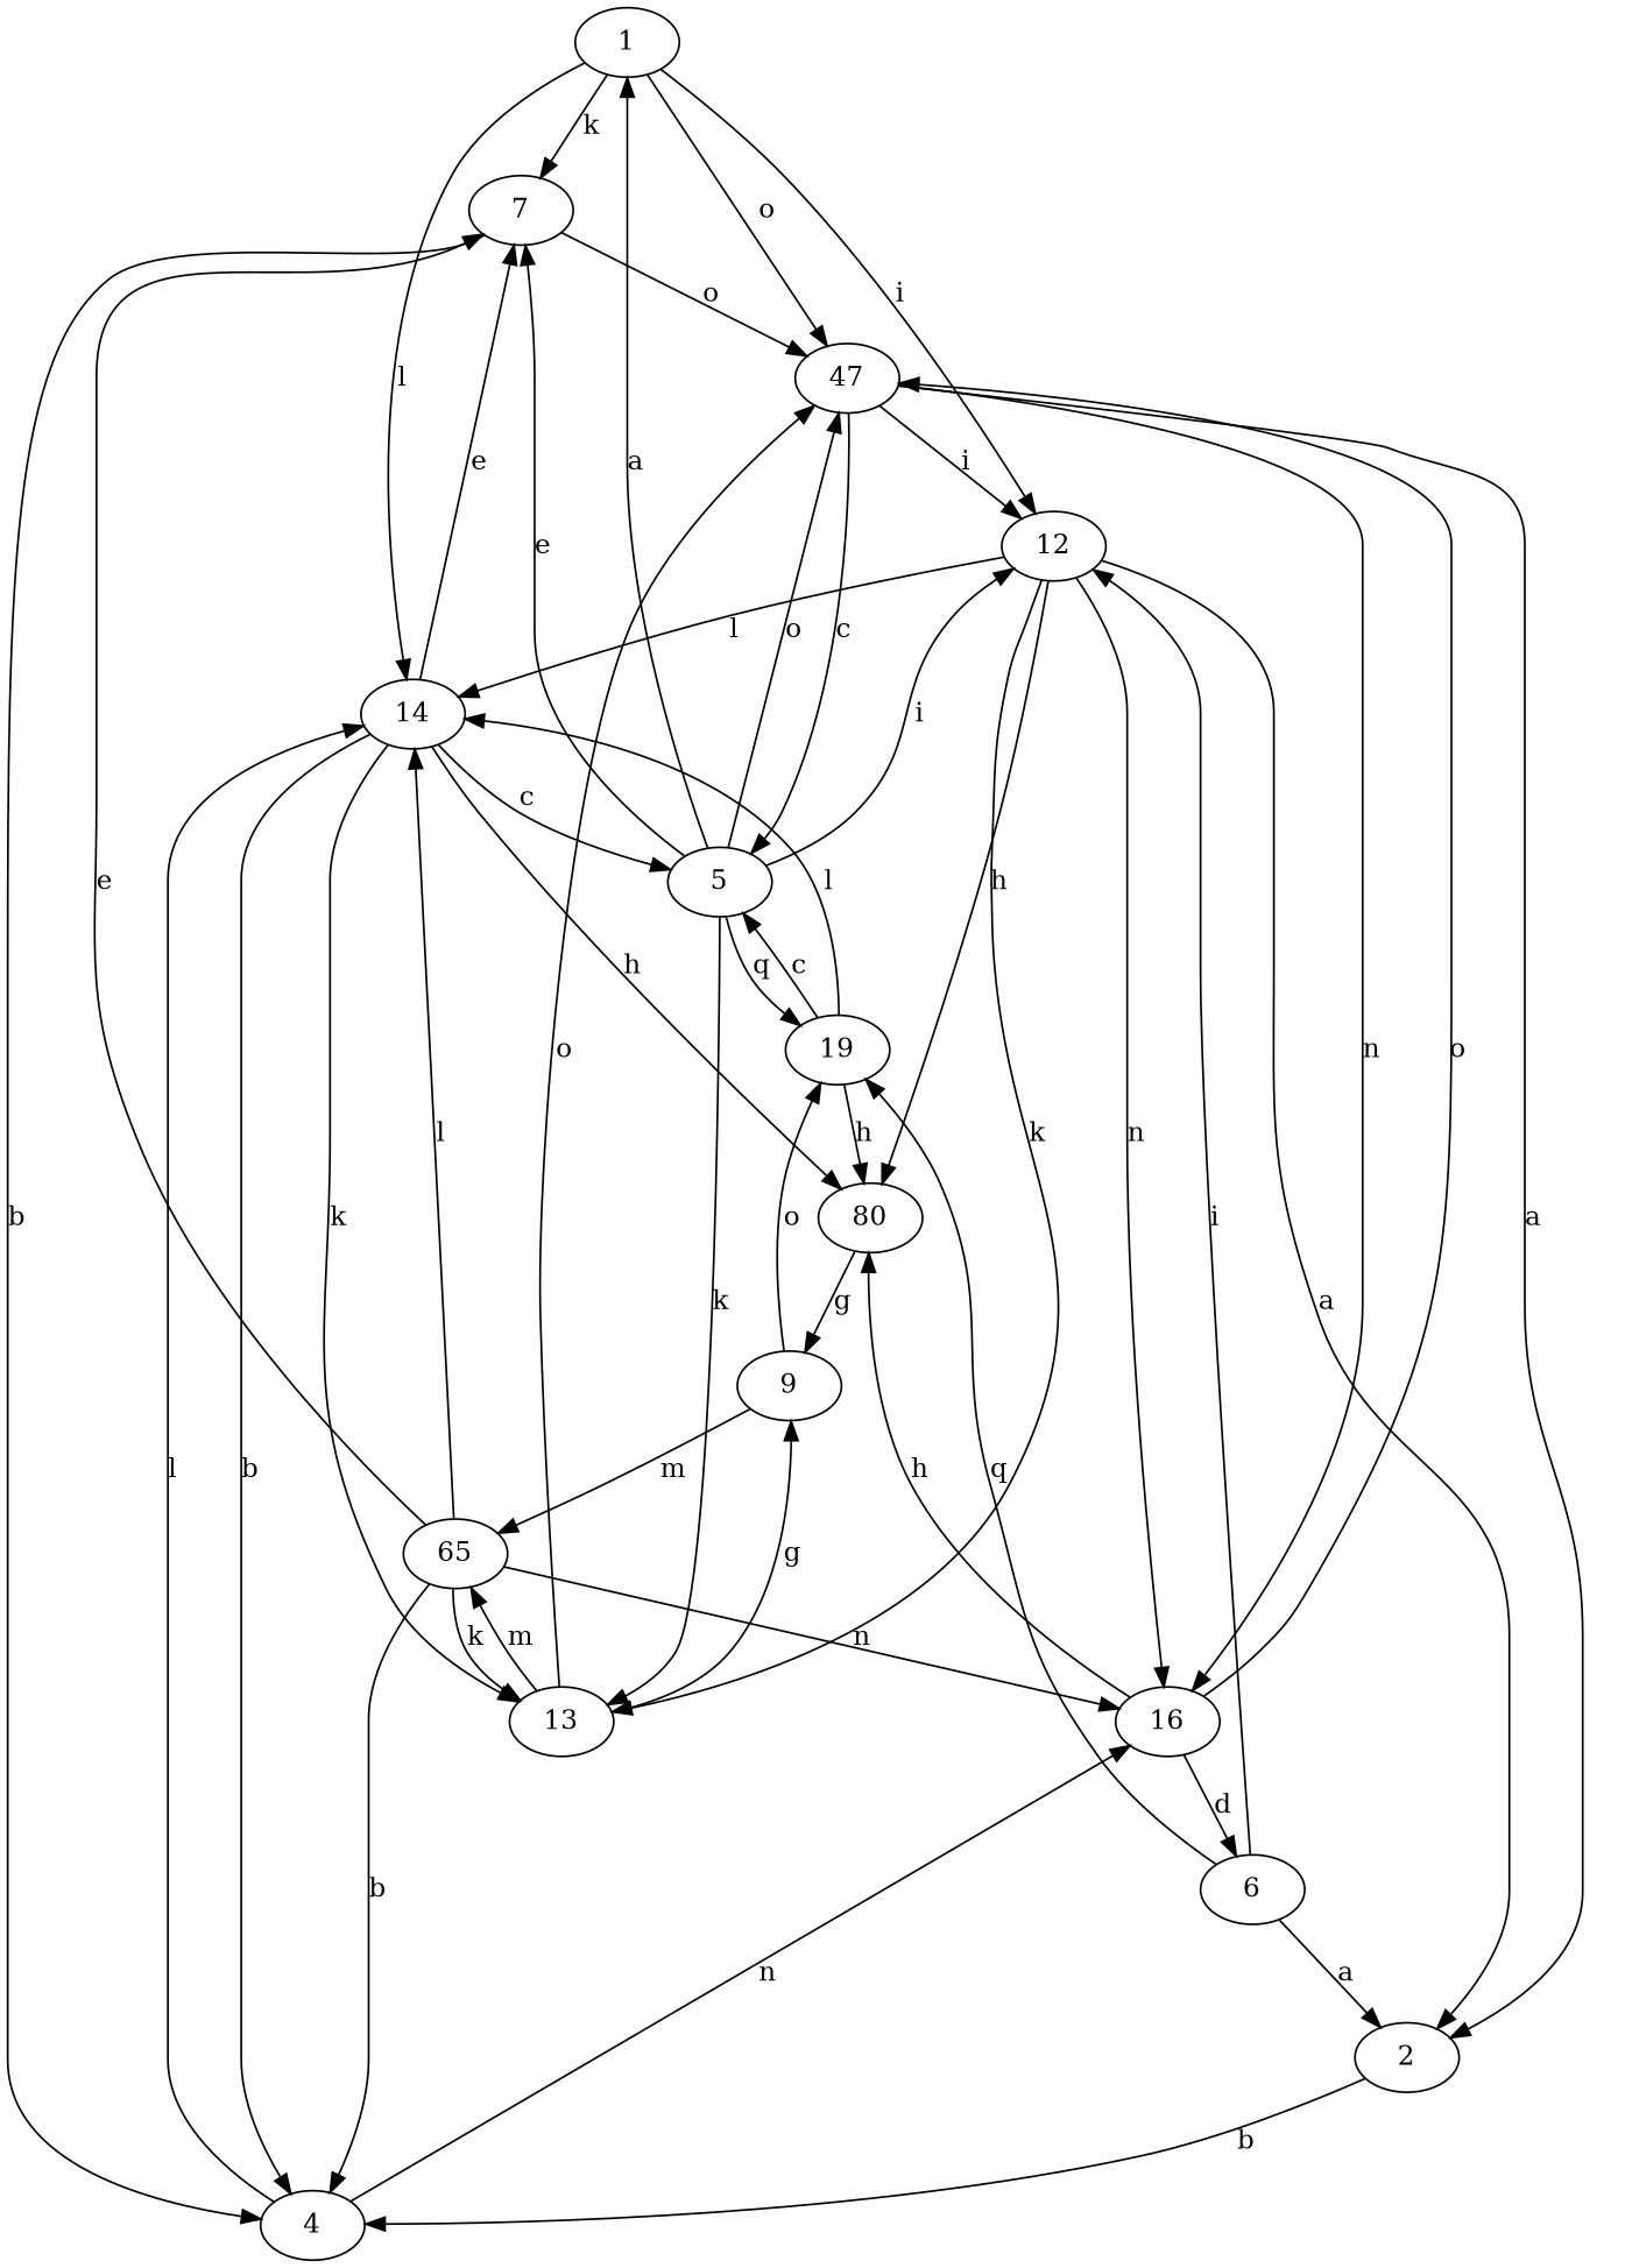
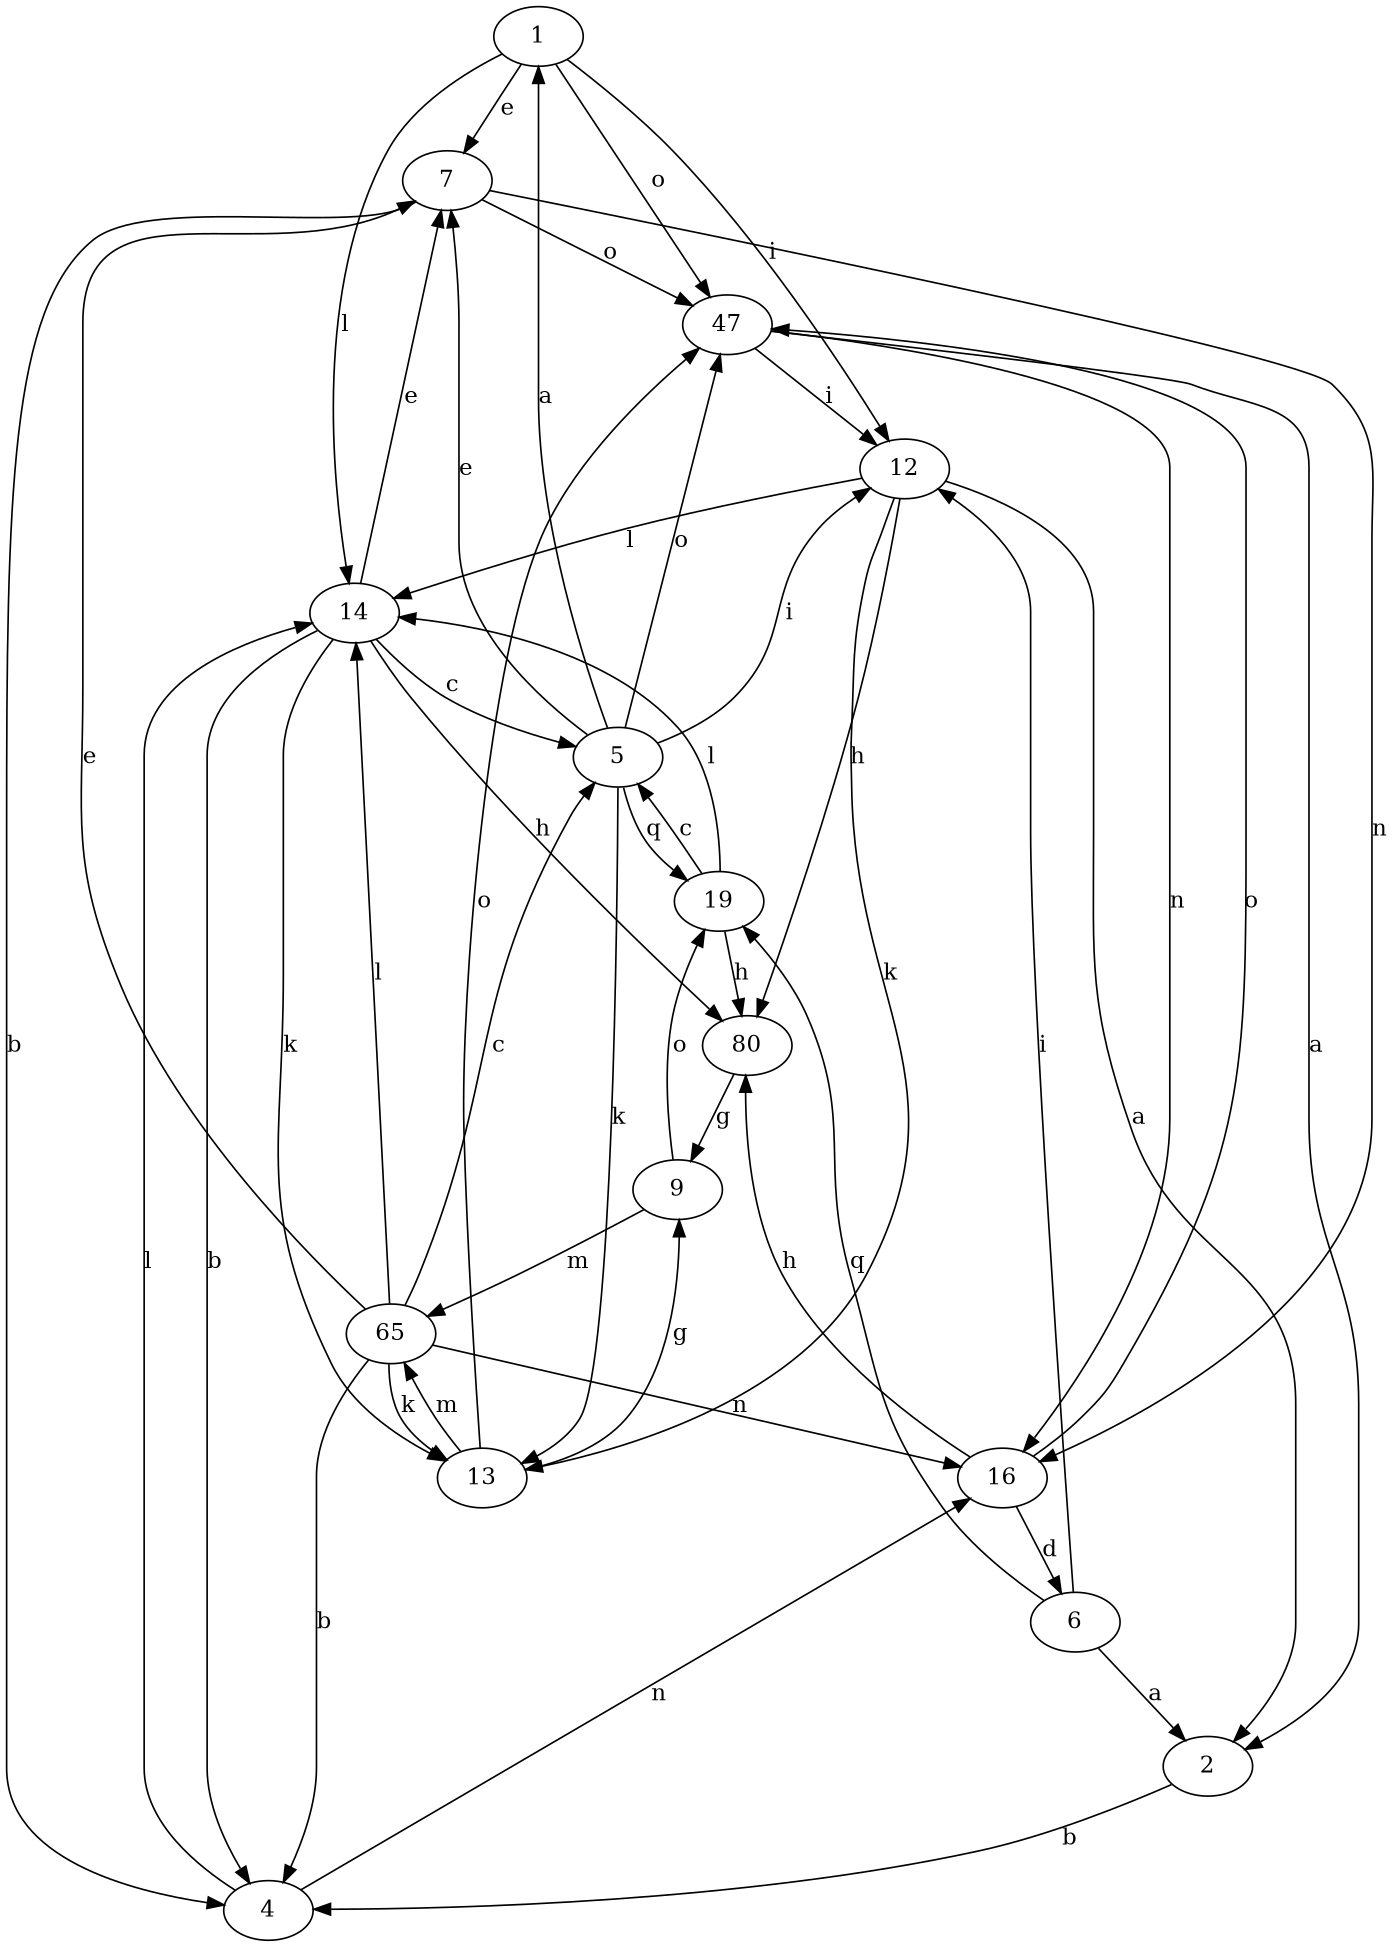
  strict digraph {
    1
    7
    12
    14
    n5 [label=47]
    4
    2
    16
    13
    n10 [label=80]
    5
    6
    19
    9
    n15 [label=65]
-   1 -> 7 [label=k]
+   1 -> 7 [label=e]
    1 -> 12 [label=i]
    1 -> 14 [label=l]
    1 -> n5 [label=o]
    7 -> n5 [label=o]
    7 -> 4 [label=b]
    12 -> 14 [label=l]
    12 -> 2 [label=a]
-   12 -> 16 [label=n]
+   7 -> 16 [label=n]
    12 -> 13 [label=k]
    12 -> n10 [label=h]
    14 -> 7 [label=e]
    14 -> 4 [label=b]
    14 -> 13 [label=k]
    14 -> n10 [label=h]
    14 -> 5 [label=c]
    n5 -> 12 [label=i]
    n5 -> 2 [label=a]
    n5 -> 16 [label=n]
-   n5 -> 5 [label=c]
+   n15 -> 5 [label=c]
    4 -> 14 [label=l]
    4 -> 16 [label=n]
    2 -> 4 [label=b]
    16 -> n5 [label=o]
    16 -> n10 [label=h]
    16 -> 6 [label=d]
    13 -> n5 [label=o]
    13 -> 9 [label=g]
    13 -> n15 [label=m]
    n10 -> 9 [label=g]
    5 -> 1 [label=a]
    5 -> 7 [label=e]
    5 -> 12 [label=i]
    5 -> n5 [label=o]
    5 -> 13 [label=k]
    5 -> 19 [label=q]
    6 -> 12 [label=i]
    6 -> 2 [label=a]
    6 -> 19 [label=q]
    19 -> 14 [label=l]
    19 -> n10 [label=h]
    19 -> 5 [label=c]
    9 -> 19 [label=o]
    9 -> n15 [label=m]
    n15 -> 7 [label=e]
    n15 -> 14 [label=l]
    n15 -> 4 [label=b]
    n15 -> 16 [label=n]
    n15 -> 13 [label=k]
  }
